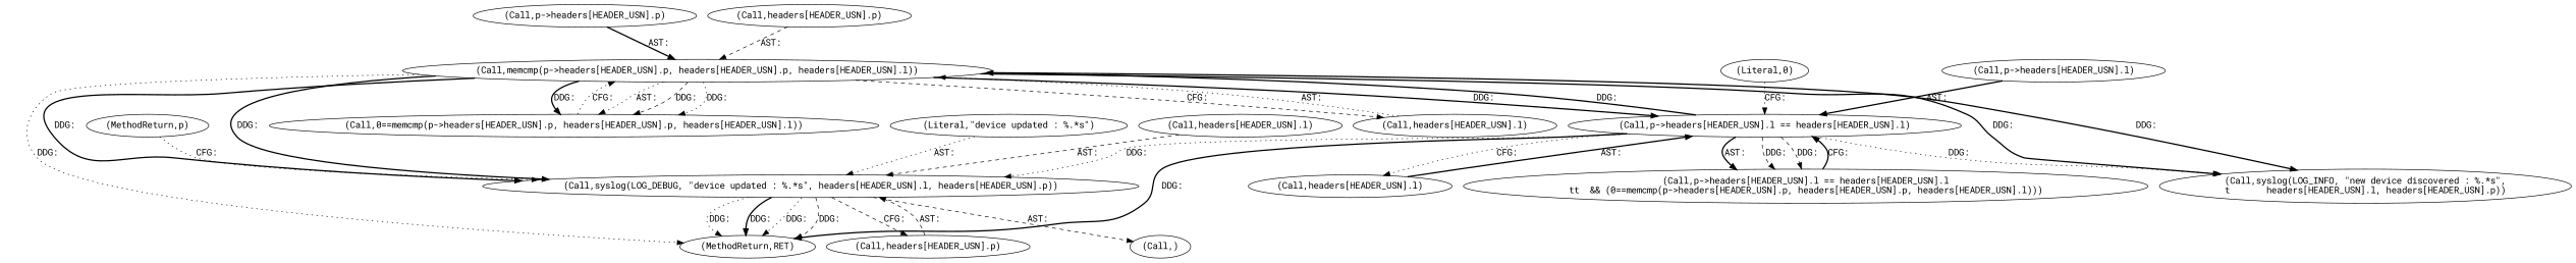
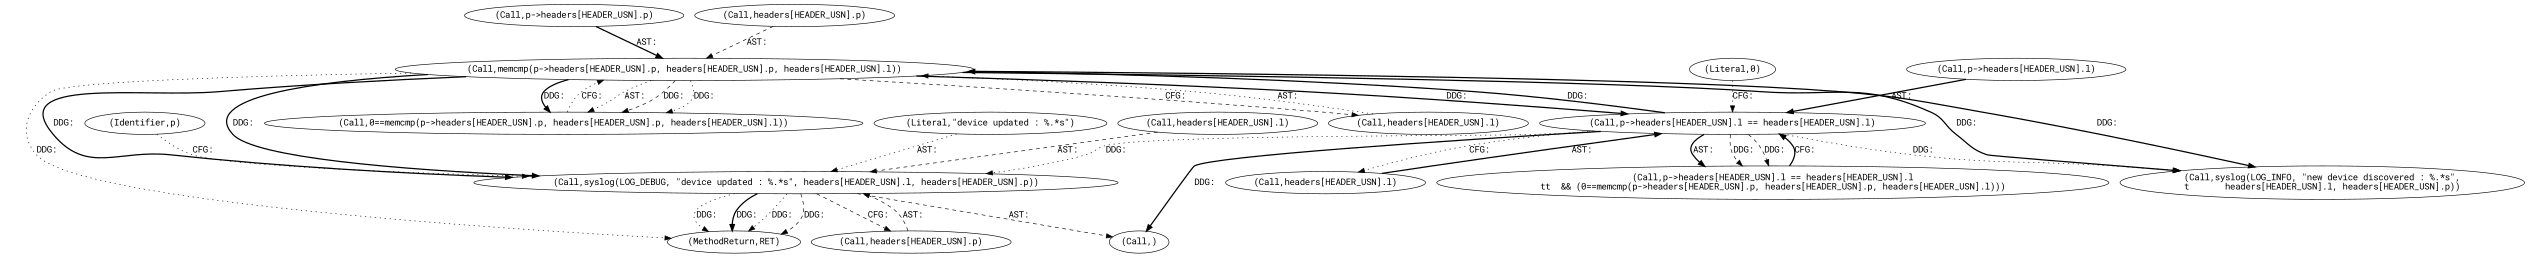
  digraph {
    fontname="Roboto Mono"
    node [fontname="Roboto Mono"]
    edge [fontname="Roboto Mono" style=bold]
    n1 [label="(Call,syslog(LOG_DEBUG, \"device updated : %.*s\", headers[HEADER_USN].l, headers[HEADER_USN].p))"]
    n2 [label="(MethodReturn,RET)"]
    n3 [label="(Call,headers[HEADER_USN].p)"]
    n4 [label="(Call,)"]
    n5 [label="(Call,memcmp(p->headers[HEADER_USN].p, headers[HEADER_USN].p, headers[HEADER_USN].l))"]
    n6 [label="(Call,p->headers[HEADER_USN].l == headers[HEADER_USN].l)"]
    n7 [label="(Call,syslog(LOG_INFO, \"new device discovered : %.*s\",\n\t       headers[HEADER_USN].l, headers[HEADER_USN].p))"]
    n8 [label="(Call,0==memcmp(p->headers[HEADER_USN].p, headers[HEADER_USN].p, headers[HEADER_USN].l))"]
    n9 [label="(Call,headers[HEADER_USN].l)"]
    n10 [label="(Call,headers[HEADER_USN].l)"]
    n11 [label="(Call,p->headers[HEADER_USN].l == headers[HEADER_USN].l\n\t\t  && (0==memcmp(p->headers[HEADER_USN].p, headers[HEADER_USN].p, headers[HEADER_USN].l)))"]
-   n12 [label="(MethodReturn,p)"]
+   n12 [label="(Identifier,p)"]
    n13 [label="(Call,p->headers[HEADER_USN].p)"]
    n14 [label="(Literal,0)"]
    n15 [label="(Literal,\"device updated : %.*s\")"]
    n16 [label="(Call,headers[HEADER_USN].p)"]
    n17 [label="(Call,headers[HEADER_USN].l)"]
    n18 [label="(Call,p->headers[HEADER_USN].l)"]
    n1 -> n2 [label="DDG: " style=dotted]
    n1 -> n2 [label="DDG: "]
    n1 -> n2 [label="DDG: " style=dotted]
    n1 -> n2 [label="DDG: " style=dashed]
    n1 -> n3 [label="CFG: " style=dashed]
    n1 -> n4 [label="AST: " style=dashed]
    n3 -> n1 [label="AST: " style=dashed]
    n5 -> n1 [label="DDG: "]
    n5 -> n1 [label="DDG: "]
    n5 -> n2 [label="DDG: " style=dotted]
    n5 -> n6 [label="DDG: "]
    n5 -> n7 [label="DDG: "]
    n5 -> n7 [label="DDG: "]
    n5 -> n8 [label="AST: " style=dotted]
    n5 -> n8 [label="DDG: " style=dashed]
    n5 -> n8 [label="DDG: " style=dotted]
    n5 -> n8 [label="DDG: "]
    n5 -> n9 [label="CFG: " style=dashed]
    n6 -> n1 [label="DDG: " style=dotted]
-   n6 -> n2 [label="DDG: "]
+   n6 -> n4 [label="DDG: "]
    n6 -> n5 [label="DDG: "]
    n6 -> n7 [label="DDG: " style=dotted]
    n6 -> n10 [label="CFG: " style=dotted]
    n6 -> n11 [label="AST: "]
    n6 -> n11 [label="DDG: " style=dashed]
    n6 -> n11 [label="DDG: " style=dashed]
    n8 -> n5 [label="CFG: " style=dotted]
    n9 -> n5 [label="AST: " style=dotted]
    n10 -> n6 [label="AST: "]
    n11 -> n6 [label="CFG: "]
    n12 -> n1 [label="CFG: " style=dotted]
    n13 -> n5 [label="AST: "]
    n14 -> n6 [label="CFG: " style=dotted]
    n15 -> n1 [label="AST: " style=dotted]
    n16 -> n5 [label="AST: " style=dashed]
    n17 -> n1 [label="AST: " style=dashed]
    n18 -> n6 [label="AST: "]
  }
